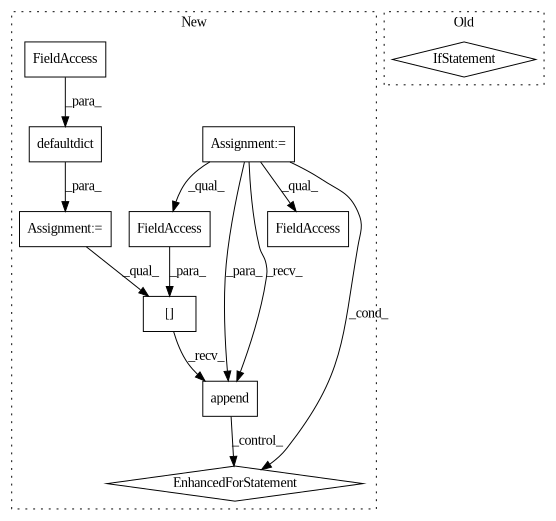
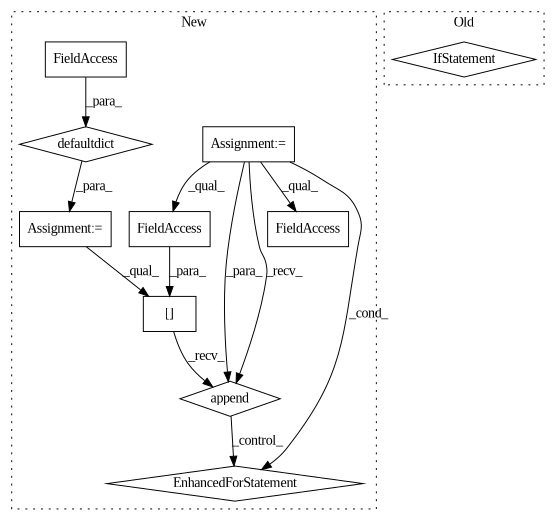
  digraph {
    fontname="Liberation Serif"
    node [a=22 fontname="Liberation Serif" l="53,2" s="634,712" shape=box]
    edge [fontname="Liberation Serif"]
-   n1 [a=32 l="12,1" label=defaultdict s="611,627"]
+   n1 [a=32 l="12,1" label=defaultdict s="611,627" shape=diamond]
    n2 [a=7 l=1 label="Assignment:=" s=610]
    n3 [a=2 l="6,1" label="[]" s="918,932"]
    n4 [a=7 label="Assignment:="]
    n5 [a=70 label=EnhancedForStatement shape=diamond]
    n6 [l=4 label=FieldAccess s=623]
-   n7 [a=32 l="7,1" label=append s="934,951"]
+   n7 [a=32 l="7,1" label=append s="934,951" shape=diamond]
    n8 [l=8 label=FieldAccess s=924]
    n9 [l=8 label=FieldAccess s=803]
    n10 [a=25 l=29 label=IfStatement s=1418 shape=diamond]
    subgraph cluster_1 {
      label=New
      style=dotted
      n1
      n2
      n3
      n4
      n5
      n6
      n7
      n8
      n9
    }
    subgraph cluster_2 {
      label=Old
      style=dotted
      n10
    }
    n1 -> n2 [label=_para_]
    n2 -> n3 [label=_qual_]
    n3 -> n7 [label=_recv_]
    n4 -> n5 [label=_cond_]
    n4 -> n7 [label=_recv_]
    n4 -> n7 [label=_para_]
    n4 -> n8 [label=_qual_]
    n4 -> n9 [label=_qual_]
    n6 -> n1 [label=_para_]
    n7 -> n5 [label=_control_]
    n8 -> n3 [label=_para_]
  }
